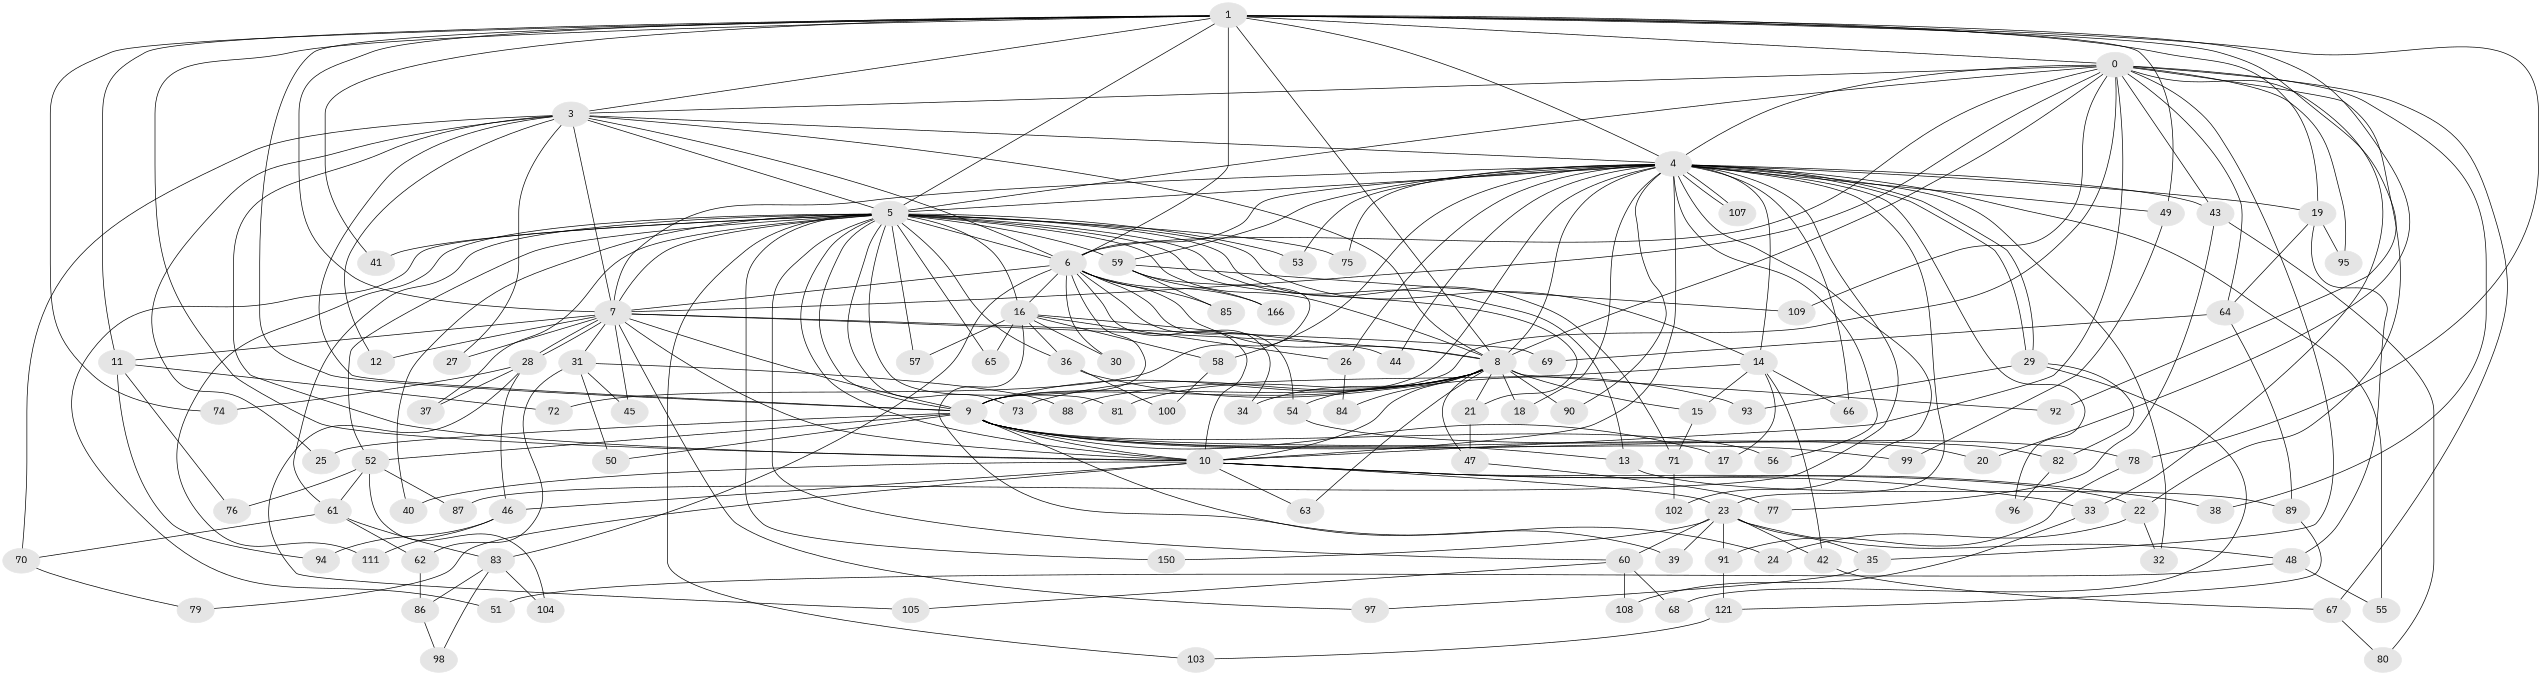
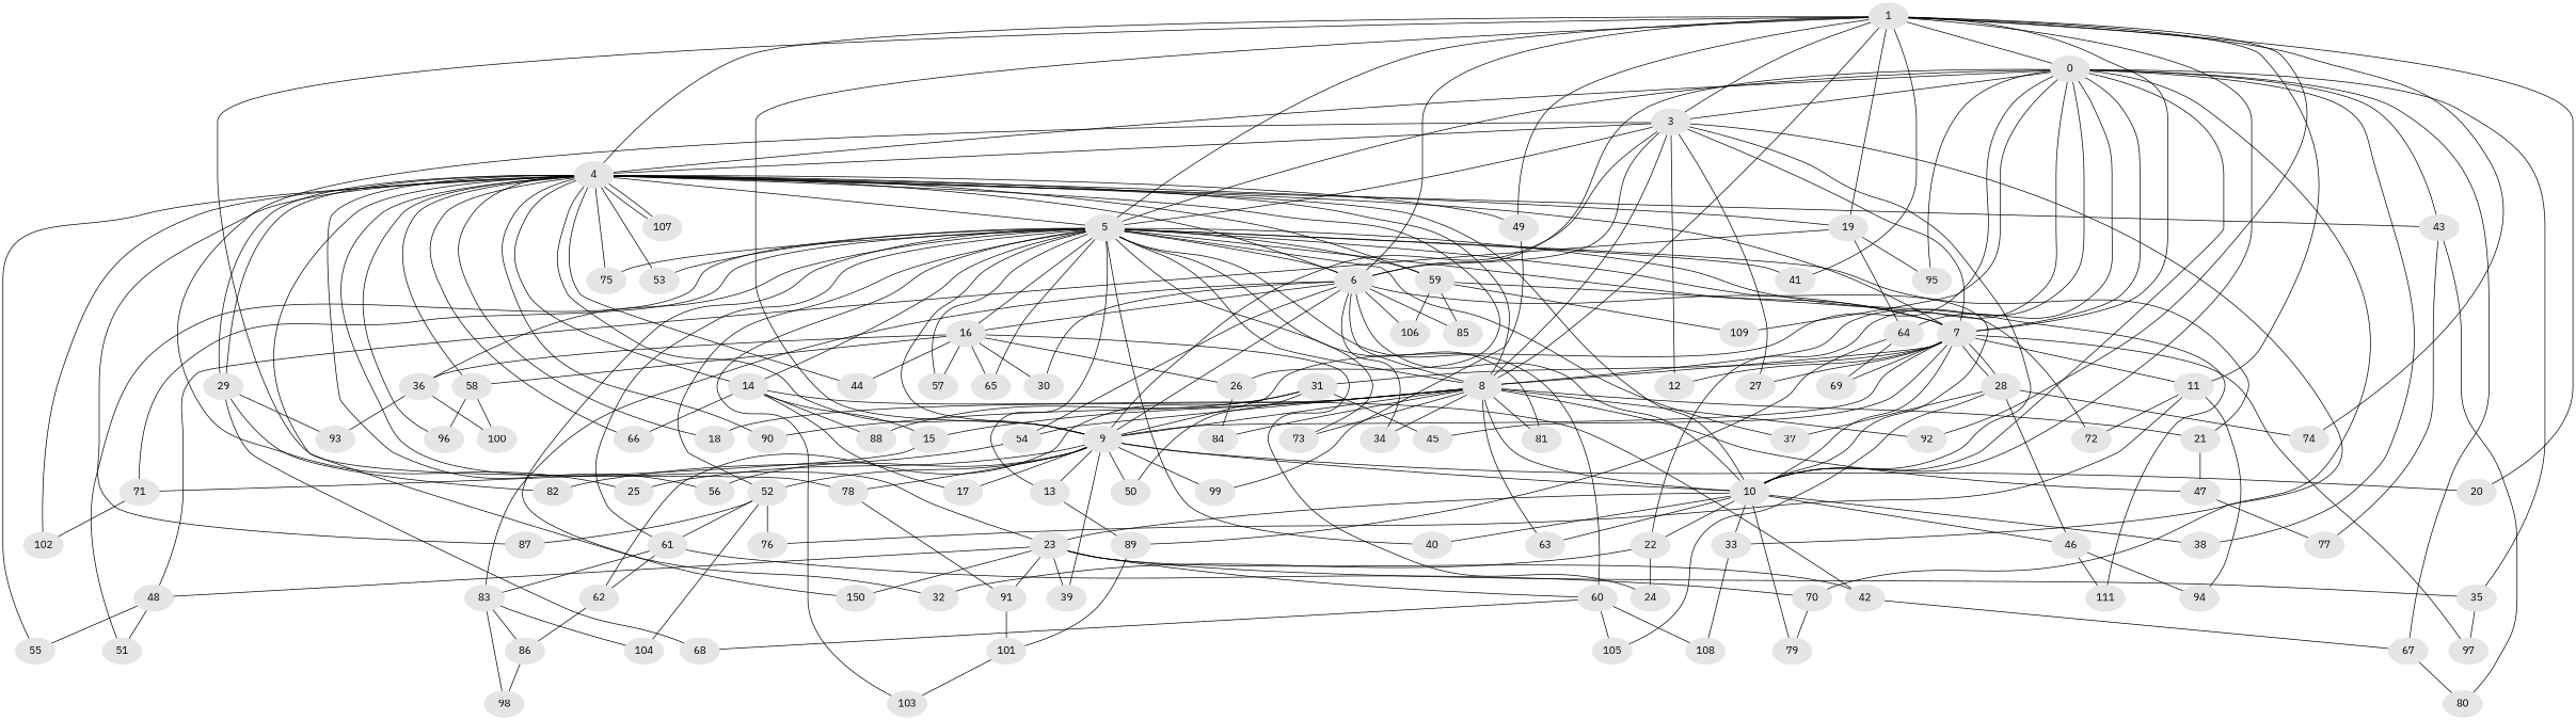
  graph {
    fontname="IBM Plex Sans"
    node [color=gray90 fontname="IBM Plex Sans" style=filled]
    edge [fontname="IBM Plex Sans"]
    n1 [label=0]
    1
    3
    4
    5
    6
    7
    8
    9
    10
    11
    19
    20
    41
    49
    74
    78
    92
    22
    33
    35
    38
    43
    64
    67
    95
    109
    12
    25
    27
    70
    14
    18
    23
    26
    29
    32
    44
    53
    55
    56
    58
    59
    66
    75
    87
    90
    96
    102
    107
    13
    16
    21
    36
    37
    40
    51
    52
    57
    60
    61
    65
    71
    73
    81
    103
    n67 [label=150]
    111
    30
    34
    54
    83
    85
-   106 [label=166]
+   106
    31
    28
    45
    69
    97
    15
    47
    63
    84
    17
    39
    50
    99
    46
    79
    72
    76
    94
    48
    91
    24
    108
    77
    80
    89
    88
    62
    42
    68
    82
    93
    100
    104
    105
    86
    98
-   101 [label=121]
+   101
    n1 -- 3
    n1 -- 4
    n1 -- 5
    n1 -- 6
    n1 -- 7
    n1 -- 8
    n1 -- 9
    n1 -- 10
    n1 -- 22
    n1 -- 33
    n1 -- 35
    n1 -- 38
    n1 -- 43
    n1 -- 64
    n1 -- 67
    n1 -- 95
    n1 -- 109
    1 -- n1
    1 -- 3
    1 -- 4
    1 -- 5
    1 -- 6
    1 -- 7
    1 -- 8
    1 -- 9
    1 -- 10
    1 -- 11
    1 -- 19
    1 -- 20
    1 -- 41
    1 -- 49
    1 -- 74
    1 -- 78
    1 -- 92
    3 -- 4
    3 -- 5
    3 -- 6
    3 -- 7
    3 -- 8
    3 -- 9
    3 -- 10
    3 -- 12
    3 -- 25
    3 -- 27
    3 -- 70
    4 -- 5
    4 -- 6
    4 -- 7
    4 -- 8
    4 -- 9
    4 -- 10
    4 -- 19
    4 -- 49
    4 -- 43
    4 -- 14
    4 -- 18
    4 -- 23
    4 -- 26
    4 -- 29
    4 -- 29
    4 -- 32
    4 -- 44
    4 -- 53
    4 -- 55
    4 -- 56
    4 -- 58
    4 -- 59
    4 -- 66
    4 -- 75
    4 -- 87
    4 -- 90
    4 -- 96
    4 -- 102
    4 -- 107
    4 -- 107
    5 -- 6
    5 -- 7
    5 -- 8
    5 -- 9
    5 -- 10
    5 -- 41
    5 -- 14
    5 -- 53
    5 -- 59
    5 -- 75
    5 -- 13
    5 -- 16
    5 -- 21
    5 -- 36
    5 -- 37
    5 -- 40
    5 -- 51
    5 -- 52
    5 -- 57
    5 -- 60
    5 -- 61
    5 -- 65
    5 -- 71
    5 -- 73
    5 -- 81
    5 -- 103
    5 -- n67
    5 -- 111
    6 -- 7
    6 -- 8
    6 -- 9
    6 -- 10
    6 -- 16
    6 -- 30
    6 -- 34
    6 -- 54
    6 -- 83
    6 -- 85
    6 -- 106
    7 -- 8
    7 -- 9
    7 -- 10
    7 -- 11
    7 -- 12
    7 -- 27
    7 -- 31
    7 -- 28
    7 -- 28
    7 -- 45
    7 -- 69
    7 -- 97
    8 -- 9
    8 -- 10
    8 -- 92
    8 -- 18
    8 -- 90
    8 -- 21
    8 -- 73
    8 -- 81
    8 -- 34
    8 -- 54
    8 -- 15
    8 -- 47
    8 -- 63
    8 -- 84
    9 -- 10
    9 -- 20
    9 -- 78
    9 -- 25
    9 -- 56
    9 -- 13
    9 -- 52
    9 -- 17
    9 -- 39
    9 -- 50
    9 -- 99
    10 -- 22
    10 -- 33
    10 -- 38
    10 -- 23
    10 -- 40
    10 -- 63
    10 -- 46
    10 -- 79
    11 -- 72
    11 -- 76
    11 -- 94
    19 -- 64
    19 -- 95
    19 -- 48
    49 -- 99
    78 -- 91
    22 -- 32
    22 -- 24
    33 -- 108
    35 -- 97
    43 -- 77
    43 -- 80
    64 -- 69
    64 -- 89
    67 -- 80
    70 -- 79
    14 -- 66
    14 -- 15
    14 -- 17
    14 -- 88
    14 -- 42
    23 -- 35
    23 -- 60
    23 -- n67
    23 -- 39
    23 -- 48
    23 -- 91
    23 -- 42
    26 -- 84
    29 -- 68
    29 -- 82
    29 -- 93
-   82 -- 96
+   58 -- 96
    58 -- 100
    59 -- 109
    59 -- 85
    59 -- 106
    59 -- 72
    13 -- 89
    16 -- 26
    16 -- 44
    16 -- 58
    16 -- 36
    16 -- 57
    16 -- 65
    16 -- 30
    16 -- 24
    21 -- 47
    36 -- 93
    36 -- 100
    52 -- 87
    52 -- 61
    52 -- 76
    52 -- 104
    60 -- 108
    60 -- 68
    60 -- 105
    61 -- 70
    61 -- 83
    61 -- 62
    71 -- 102
    54 -- 82
    83 -- 104
    83 -- 86
    83 -- 98
    31 -- 45
    31 -- 50
    31 -- 88
    31 -- 62
    28 -- 74
    28 -- 37
    28 -- 46
    28 -- 105
    15 -- 71
    47 -- 77
    46 -- 111
    46 -- 94
    48 -- 55
    48 -- 51
    91 -- 101
    89 -- 101
    62 -- 86
    42 -- 67
    86 -- 98
    101 -- 103
  }
